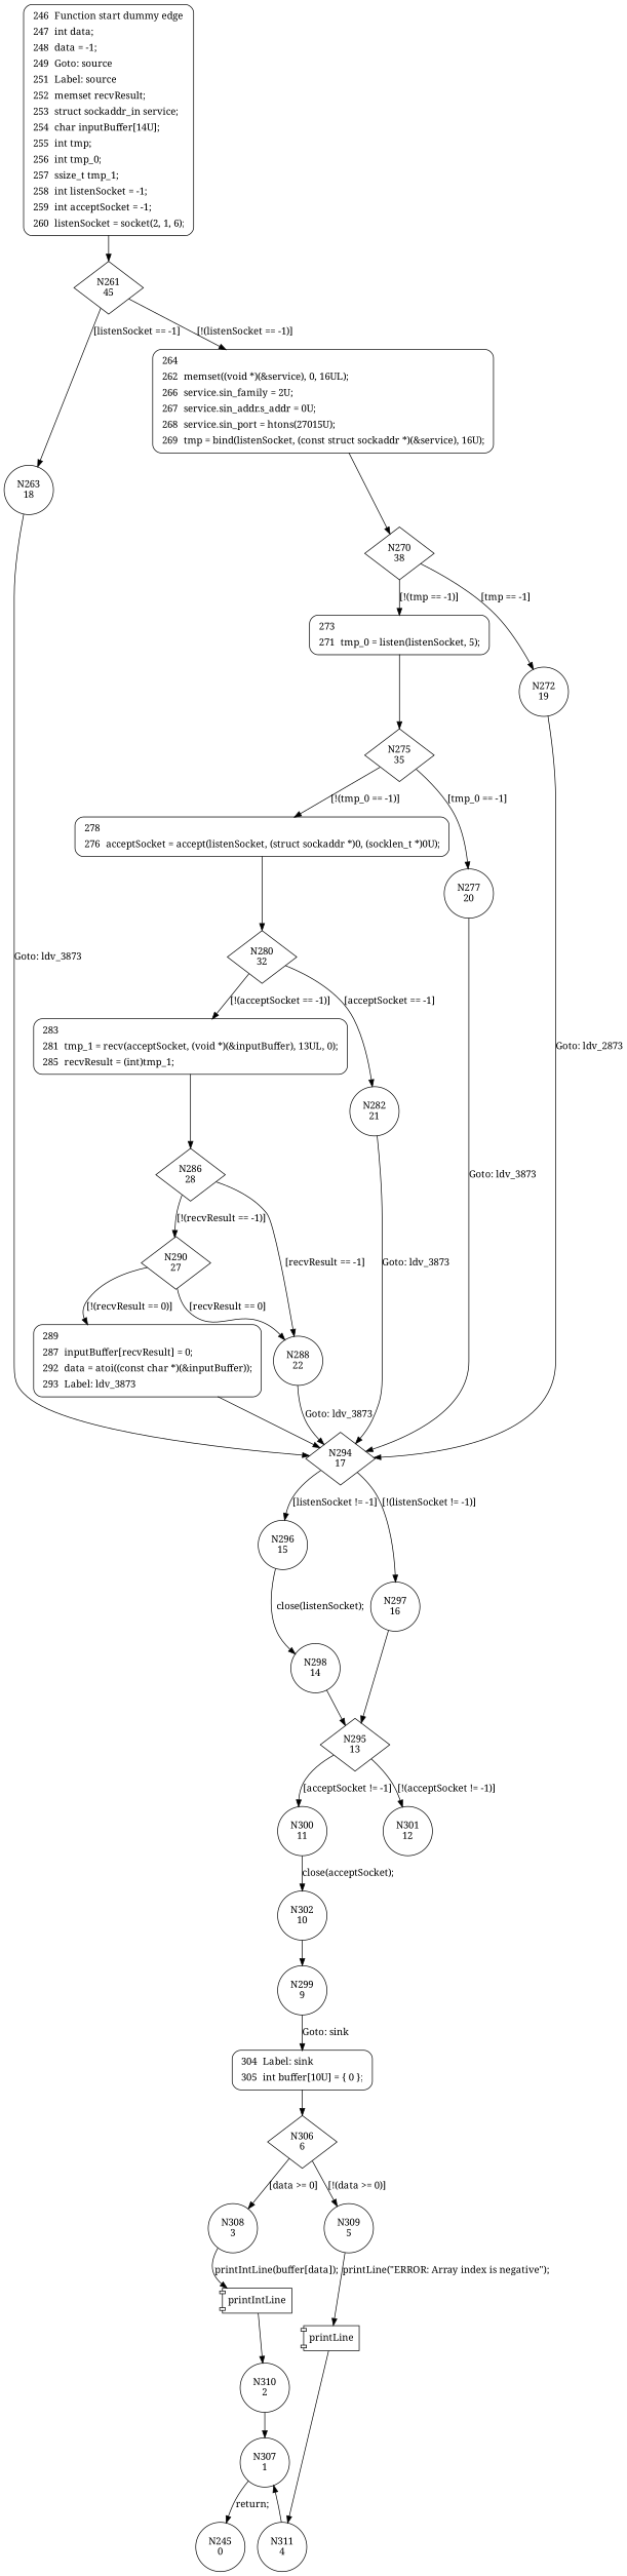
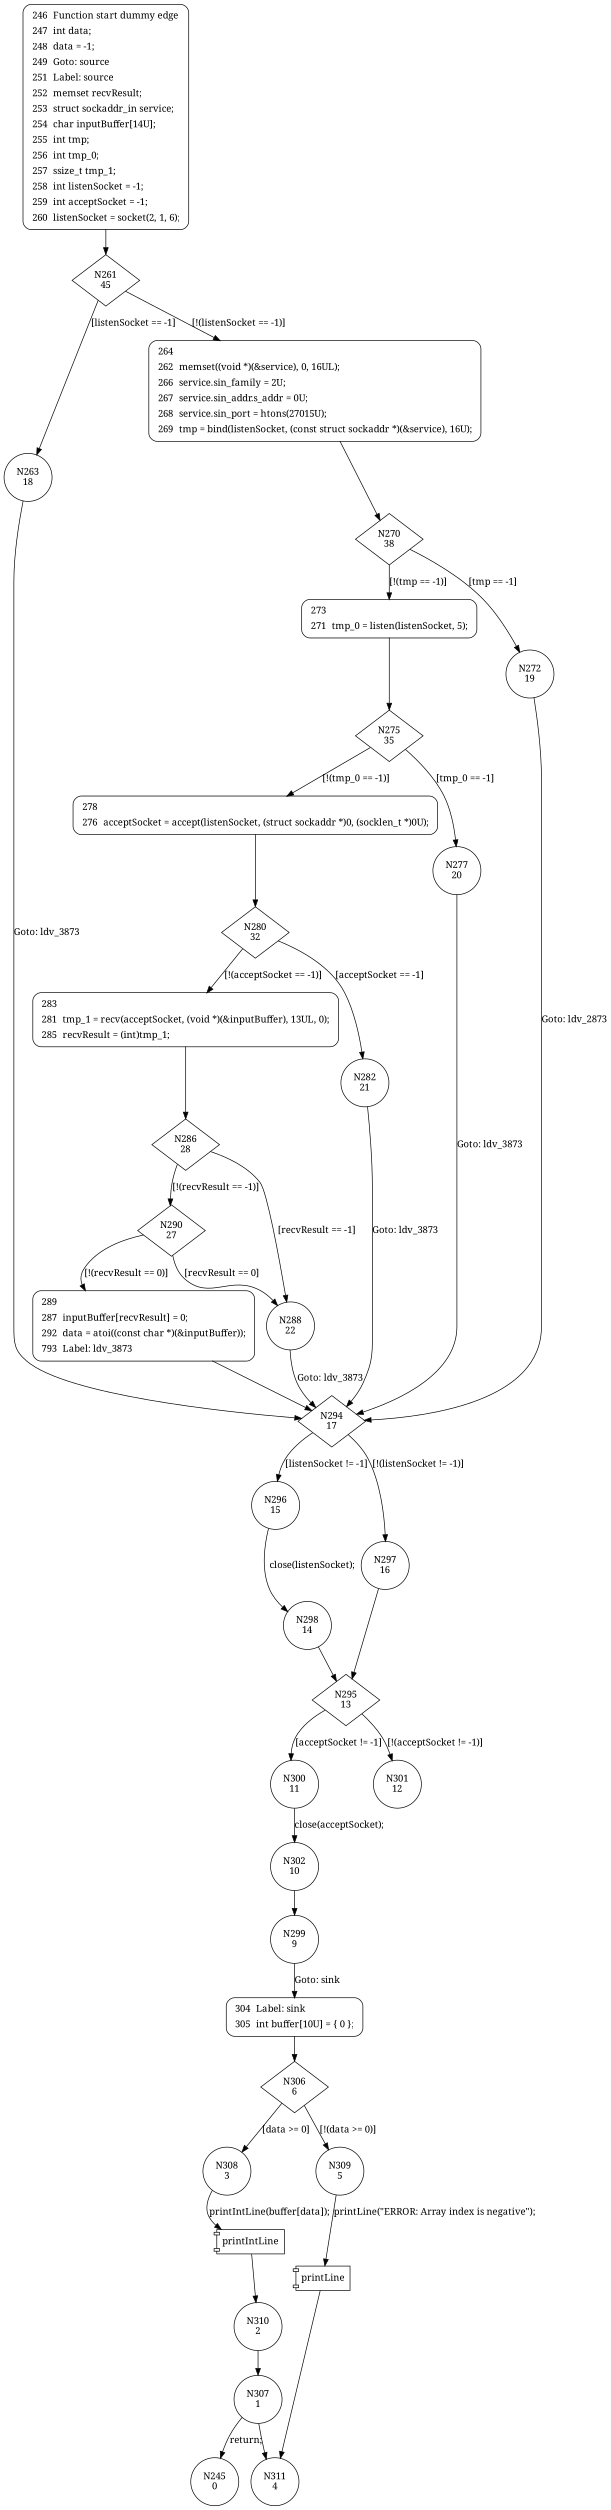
  digraph {
    fontname="Noto Serif"
    node [fontname="Noto Serif" shape=circle]
    edge [fontname="Noto Serif"]
    n1 [label="N261\n45" shape=diamond]
    n2 [label="N263\n18"]
    n3 [fillcolor=white label=<<table border="0" cellborder="0" cellpadding="3" bgcolor="white"><tr><td align="right">264</td><td align="left"></td></tr><tr><td align="right">262</td><td align="left">memset((void *)(&amp;service), 0, 16UL);</td></tr><tr><td align="right">266</td><td align="left">service.sin_family = 2U;</td></tr><tr><td align="right">267</td><td align="left">service.sin_addr.s_addr = 0U;</td></tr><tr><td align="right">268</td><td align="left">service.sin_port = htons(27015U);</td></tr><tr><td align="right">269</td><td align="left">tmp = bind(listenSocket, (const struct sockaddr *)(&amp;service), 16U);</td></tr></table>> penwidth=1 shape=Mrecord style="filled,bold"]
    n4 [label="N294\n17" shape=diamond]
    n5 [label="N270\n38" shape=diamond]
    n6 [label="N296\n15"]
    n7 [label="N297\n16"]
    n8 [label="N272\n19"]
    n9 [fillcolor=white label=<<table border="0" cellborder="0" cellpadding="3" bgcolor="white"><tr><td align="right">273</td><td align="left"></td></tr><tr><td align="right">271</td><td align="left">tmp_0 = listen(listenSocket, 5);</td></tr></table>> penwidth=1 shape=Mrecord style="filled,bold"]
    n10 [label="N275\n35" shape=diamond]
    n11 [label="N277\n20"]
    n12 [fillcolor=white label=<<table border="0" cellborder="0" cellpadding="3" bgcolor="white"><tr><td align="right">278</td><td align="left"></td></tr><tr><td align="right">276</td><td align="left">acceptSocket = accept(listenSocket, (struct sockaddr *)0, (socklen_t *)0U);</td></tr></table>> penwidth=1 shape=Mrecord style="filled,bold"]
    n13 [label="N280\n32" shape=diamond]
    n14 [label="N282\n21"]
    n15 [fillcolor=white label=<<table border="0" cellborder="0" cellpadding="3" bgcolor="white"><tr><td align="right">283</td><td align="left"></td></tr><tr><td align="right">281</td><td align="left">tmp_1 = recv(acceptSocket, (void *)(&amp;inputBuffer), 13UL, 0);</td></tr><tr><td align="right">285</td><td align="left">recvResult = (int)tmp_1;</td></tr></table>> penwidth=1 shape=Mrecord style="filled,bold"]
    n16 [label="N286\n28" shape=diamond]
    n17 [label="N288\n22"]
    n18 [label="N290\n27" shape=diamond]
-   n19 [fillcolor=white label=<<table border="0" cellborder="0" cellpadding="3" bgcolor="white"><tr><td align="right">289</td><td align="left"></td></tr><tr><td align="right">287</td><td align="left">inputBuffer[recvResult] = 0;</td></tr><tr><td align="right">292</td><td align="left">data = atoi((const char *)(&amp;inputBuffer));</td></tr><tr><td align="right">293</td><td align="left">Label: ldv_3873</td></tr></table>> penwidth=1 shape=Mrecord style="filled,bold"]
+   n19 [fillcolor=white label=<<table border="0" cellborder="0" cellpadding="3" bgcolor="white"><tr><td align="right">289</td><td align="left"></td></tr><tr><td align="right">287</td><td align="left">inputBuffer[recvResult] = 0;</td></tr><tr><td align="right">292</td><td align="left">data = atoi((const char *)(&amp;inputBuffer));</td></tr><tr><td align="right">793</td><td align="left">Label: ldv_3873</td></tr></table>> penwidth=1 shape=Mrecord style="filled,bold"]
    n20 [label="N298\n14"]
    n21 [label="N295\n13" shape=diamond]
    n22 [label="N300\n11"]
    n23 [label="N301\n12"]
    n24 [label="N302\n10"]
    n25 [label="N299\n9"]
    n26 [fillcolor=white label=<<table border="0" cellborder="0" cellpadding="3" bgcolor="white"><tr><td align="right">304</td><td align="left">Label: sink</td></tr><tr><td align="right">305</td><td align="left">int buffer[10U] = &#123; 0 &#125;;</td></tr></table>> penwidth=1 shape=Mrecord style="filled,bold"]
    n27 [label="N306\n6" shape=diamond]
    n28 [label="N308\n3"]
    n29 [label="N309\n5"]
    n30 [label=printIntLine shape=component]
    n31 [label=printLine shape=component]
    n32 [label="N310\n2"]
    n33 [label="N311\n4"]
    n34 [label="N307\n1"]
    n35 [label="N245\n0"]
    n36 [fillcolor=white label=<<table border="0" cellborder="0" cellpadding="3" bgcolor="white"><tr><td align="right">246</td><td align="left">Function start dummy edge</td></tr><tr><td align="right">247</td><td align="left">int data;</td></tr><tr><td align="right">248</td><td align="left">data = -1;</td></tr><tr><td align="right">249</td><td align="left">Goto: source</td></tr><tr><td align="right">251</td><td align="left">Label: source</td></tr><tr><td align="right">252</td><td align="left">memset recvResult;</td></tr><tr><td align="right">253</td><td align="left">struct sockaddr_in service;</td></tr><tr><td align="right">254</td><td align="left">char inputBuffer[14U];</td></tr><tr><td align="right">255</td><td align="left">int tmp;</td></tr><tr><td align="right">256</td><td align="left">int tmp_0;</td></tr><tr><td align="right">257</td><td align="left">ssize_t tmp_1;</td></tr><tr><td align="right">258</td><td align="left">int listenSocket = -1;</td></tr><tr><td align="right">259</td><td align="left">int acceptSocket = -1;</td></tr><tr><td align="right">260</td><td align="left">listenSocket = socket(2, 1, 6);</td></tr></table>> penwidth=1 shape=Mrecord style="filled,bold"]
    n1 -> n2 [label="[listenSocket == -1]"]
    n1 -> n3 [label="[!(listenSocket == -1)]"]
    n2 -> n4 [label="Goto: ldv_3873"]
    n3 -> n5
    n4 -> n6 [label="[listenSocket != -1]"]
    n4 -> n7 [label="[!(listenSocket != -1)]"]
    n5 -> n8 [label="[tmp == -1]"]
    n5 -> n9 [label="[!(tmp == -1)]"]
    n6 -> n20 [label="close(listenSocket);"]
    n7 -> n21
    n8 -> n4 [label="Goto: ldv_2873"]
    n9 -> n10
    n10 -> n11 [label="[tmp_0 == -1]"]
    n10 -> n12 [label="[!(tmp_0 == -1)]"]
    n11 -> n4 [label="Goto: ldv_3873"]
    n12 -> n13
    n13 -> n14 [label="[acceptSocket == -1]"]
    n13 -> n15 [label="[!(acceptSocket == -1)]"]
    n14 -> n4 [label="Goto: ldv_3873"]
    n15 -> n16
    n16 -> n17 [label="[recvResult == -1]"]
    n16 -> n18 [label="[!(recvResult == -1)]"]
    n17 -> n4 [label="Goto: ldv_3873"]
    n18 -> n17 [label="[recvResult == 0]"]
    n18 -> n19 [label="[!(recvResult == 0)]"]
    n19 -> n4
    n20 -> n21
    n21 -> n22 [label="[acceptSocket != -1]"]
    n21 -> n23 [label="[!(acceptSocket != -1)]"]
    n22 -> n24 [label="close(acceptSocket);"]
    n24 -> n25
    n25 -> n26 [label="Goto: sink"]
    n26 -> n27
    n27 -> n28 [label="[data >= 0]"]
    n27 -> n29 [label="[!(data >= 0)]"]
    n28 -> n30 [label="printIntLine(buffer[data]);"]
    n29 -> n31 [label="printLine(\"ERROR: Array index is negative\");"]
    n30 -> n32
    n31 -> n33
    n32 -> n34
-   n33 -> n34
+   n34 -> n33
    n34 -> n35 [label="return;"]
    n36 -> n1
  }
